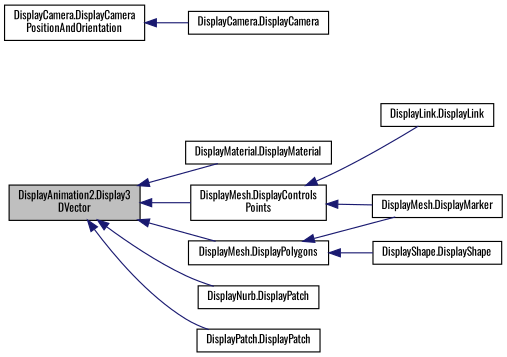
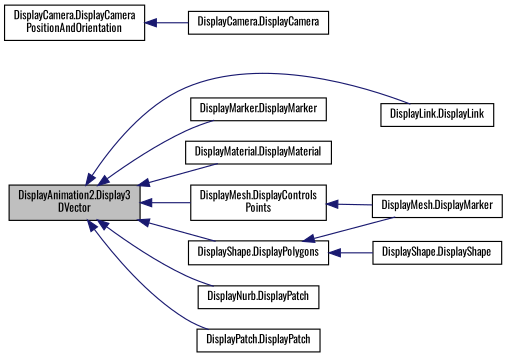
  digraph {
    fontname=Oswald
    rankdir=LR
    node [color=black fillcolor=white fontname=Oswald fontsize=10 shape=record style=filled]
    edge [color=midnightblue dir=back fontname=Oswald fontsize=10 labelfontname=Helvetica labelfontsize=10 style=solid]
    n1 [fillcolor=grey75 fontcolor=black height=0.2 label="DisplayAnimation2.Display3\lDVector" width=0.4]
    n2 [height=0.2 label="DisplayLink.DisplayLink" width=0.4]
+   n3 [height=0.2 label="DisplayMarker.DisplayMarker" width=0.4]
    n4 [height=0.2 label="DisplayMaterial.DisplayMaterial" width=0.4]
    n5 [height=0.2 label="DisplayMesh.DisplayControls\lPoints" width=0.4]
-   n6 [height=0.2 label="DisplayMesh.DisplayPolygons" width=0.4]
+   n6 [height=0.2 label="DisplayShape.DisplayPolygons" width=0.4]
    n7 [height=0.2 label="DisplayNurb.DisplayPatch" width=0.4]
    n8 [height=0.2 label="DisplayPatch.DisplayPatch" width=0.4]
    n9 [height=0.2 label="DisplayCamera.DisplayCamera\lPositionAndOrientation" width=0.4]
    n10 [height=0.2 label="DisplayCamera.DisplayCamera" width=0.4]
    n11 [height=0.2 label="DisplayMesh.DisplayMarker" width=0.4]
    n12 [height=0.2 label="DisplayShape.DisplayShape" width=0.4]
-   n5 -> n2
+   n1 -> n2
+   n1 -> n3
    n1 -> n4
    n1 -> n5
    n1 -> n6
    n1 -> n7
    n1 -> n8
    n5 -> n11
    n6 -> n11
    n6 -> n12
    n9 -> n10
  }
